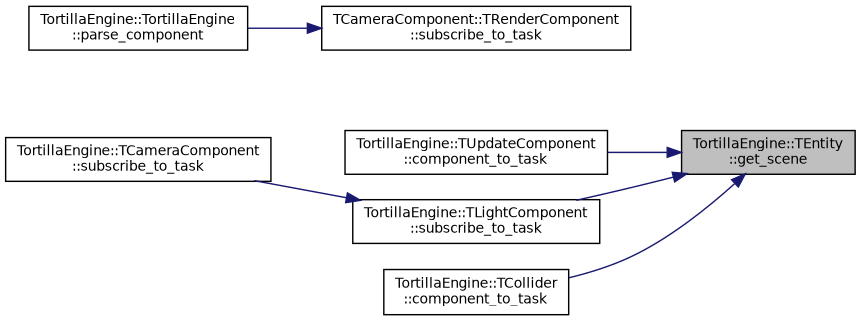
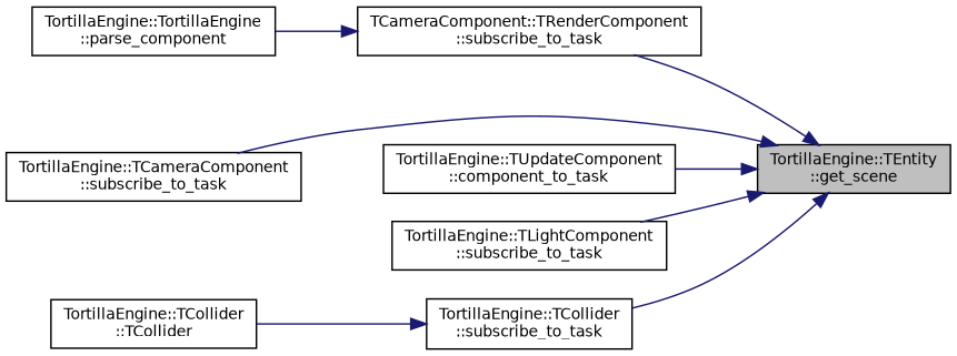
  digraph {
    rankdir=RL
    node [color=black fillcolor=white fontname=Helvetica fontsize=10 shape=record style=filled]
    edge [color=midnightblue dir=back fontname=Helvetica fontsize=10 labelfontname=Helvetica labelfontsize=10 style=solid]
    n1 [fillcolor=grey75 fontcolor=black height=0.2 label="TortillaEngine::TEntity\l::get_scene" width=0.4]
    n2 [height=0.2 label="TortillaEngine::TCameraComponent\l::subscribe_to_task" width=0.4]
    n3 [height=0.2 label="TCameraComponent::TRenderComponent\l::subscribe_to_task" width=0.4]
    n4 [height=0.2 label="TortillaEngine::TUpdateComponent\l::component_to_task" width=0.4]
    n5 [height=0.2 label="TortillaEngine::TLightComponent\l::subscribe_to_task" width=0.4]
-   n6 [height=0.2 label="TortillaEngine::TCollider\l::component_to_task" width=0.4]
+   n6 [height=0.2 label="TortillaEngine::TCollider\l::subscribe_to_task" width=0.4]
    n7 [height=0.2 label="TortillaEngine::TortillaEngine\l::parse_component" width=0.4]
-   n5 -> n2
+   n8 [height=0.2 label="TortillaEngine::TCollider\l::TCollider" width=0.4]
+   n1 -> n2
+   n1 -> n3
    n1 -> n4
    n1 -> n5
    n1 -> n6
    n3 -> n7
+   n6 -> n8
  }
